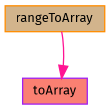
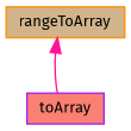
  digraph {
    rankdir=TB
    fontname="Fira Sans"
    node [fontname="Fira Sans" fontsize=10 shape=record style=filled]
    n1 [color=darkorange fillcolor=tan fontcolor=black height=0.2 label=rangeToArray width=0.4]
    n2 [color=purple fillcolor=salmon height=0.2 label=toArray width=0.4]
-   n2 -> n1 [color=deeppink dir=back fontname="Fira Sans" fontsize=10 labelfontname=Helvetica labelfontsize=10 style=solid]
+   n1 -> n2 [color=deeppink dir=back fontname="Fira Sans" fontsize=10 labelfontname=Helvetica labelfontsize=10 style=solid]
  }
